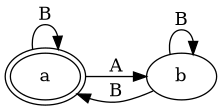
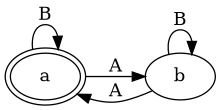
  digraph {
    rankdir=LR
    a [peripheries=2]
    b
    a -> a [label=B]
    a -> b [label=A]
-   b -> a [label=B]
+   b -> a [label=A]
    b -> b [label=B]
  }
